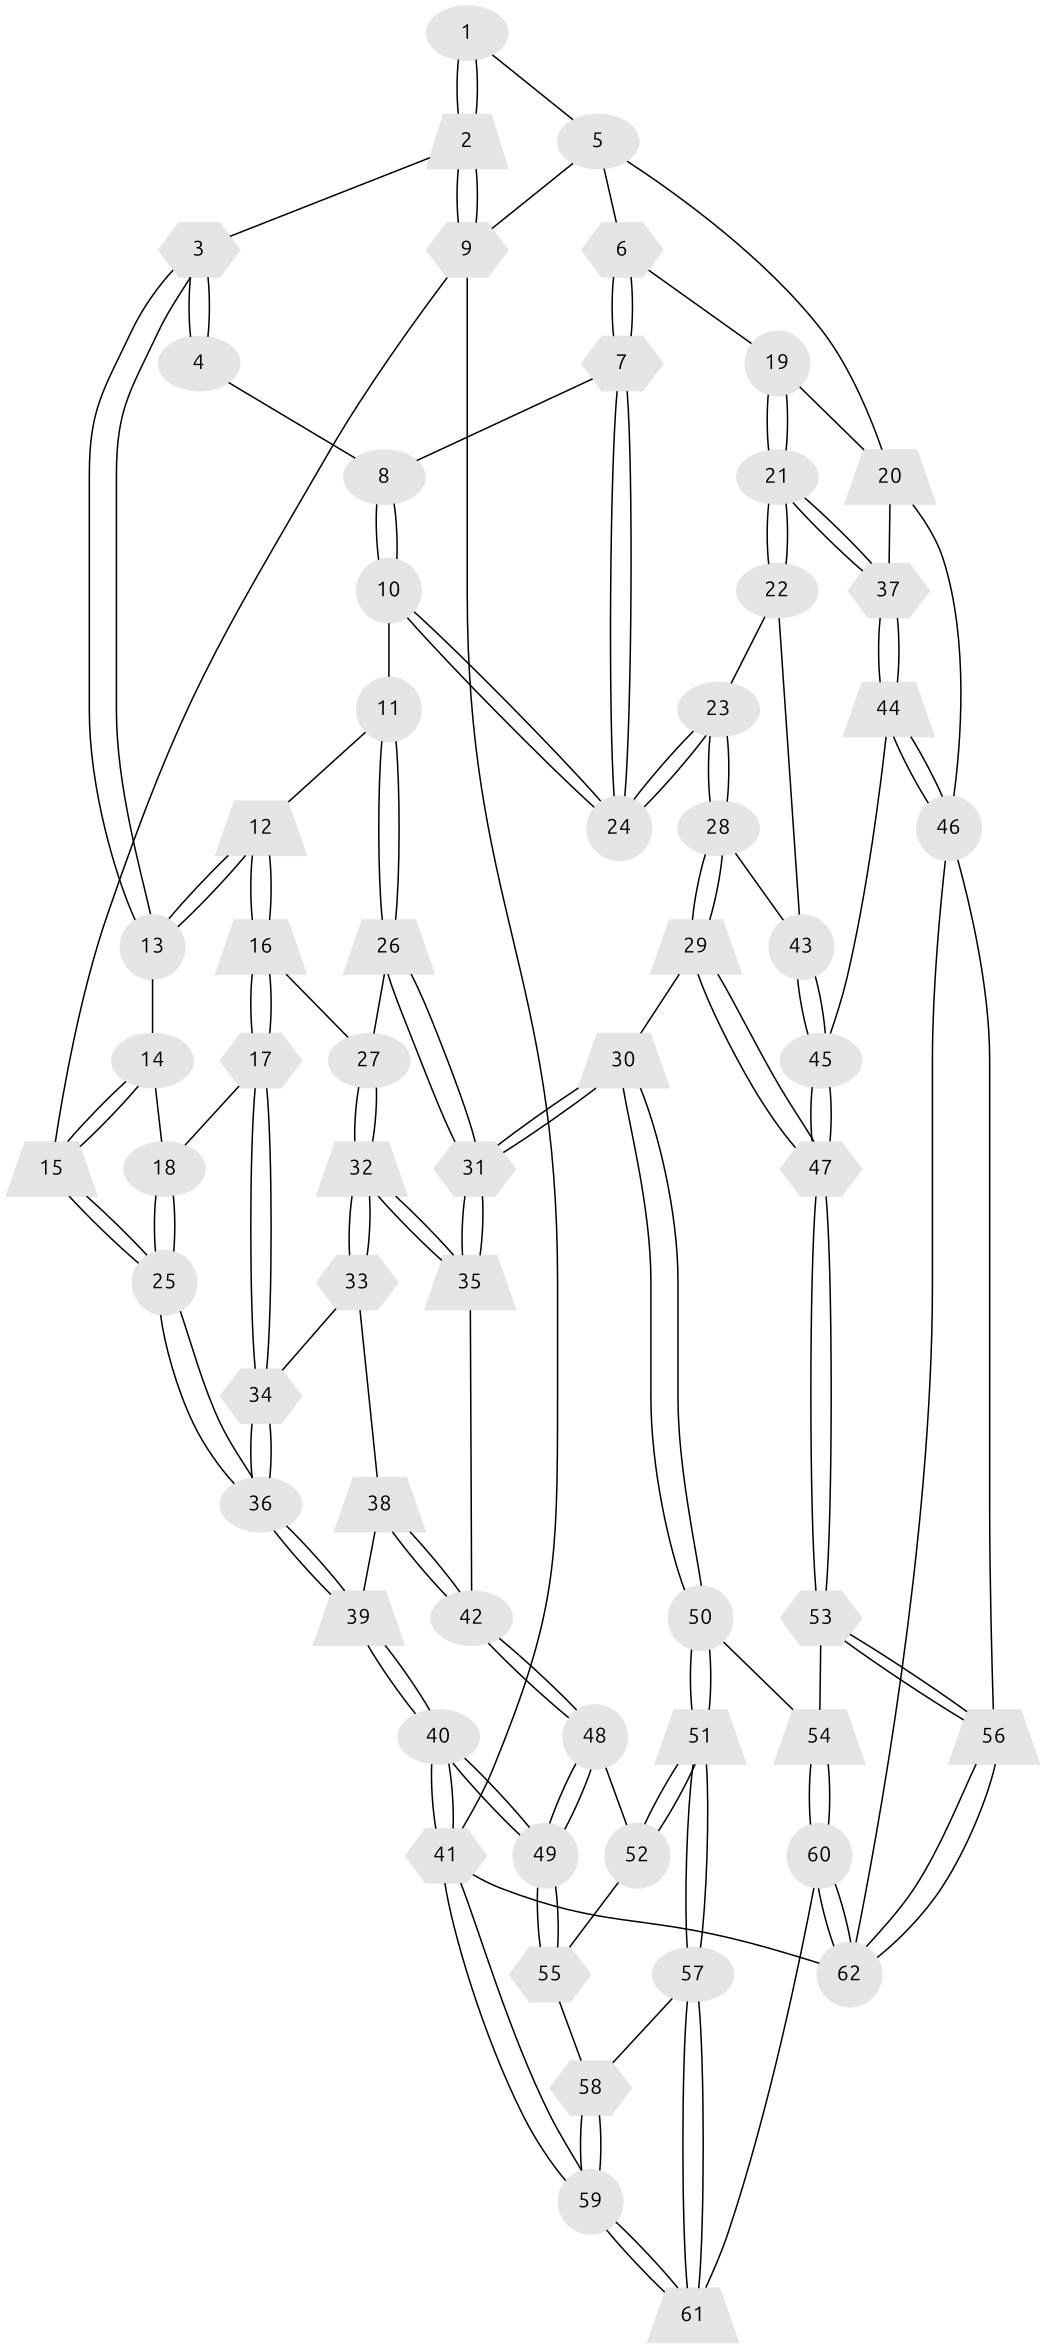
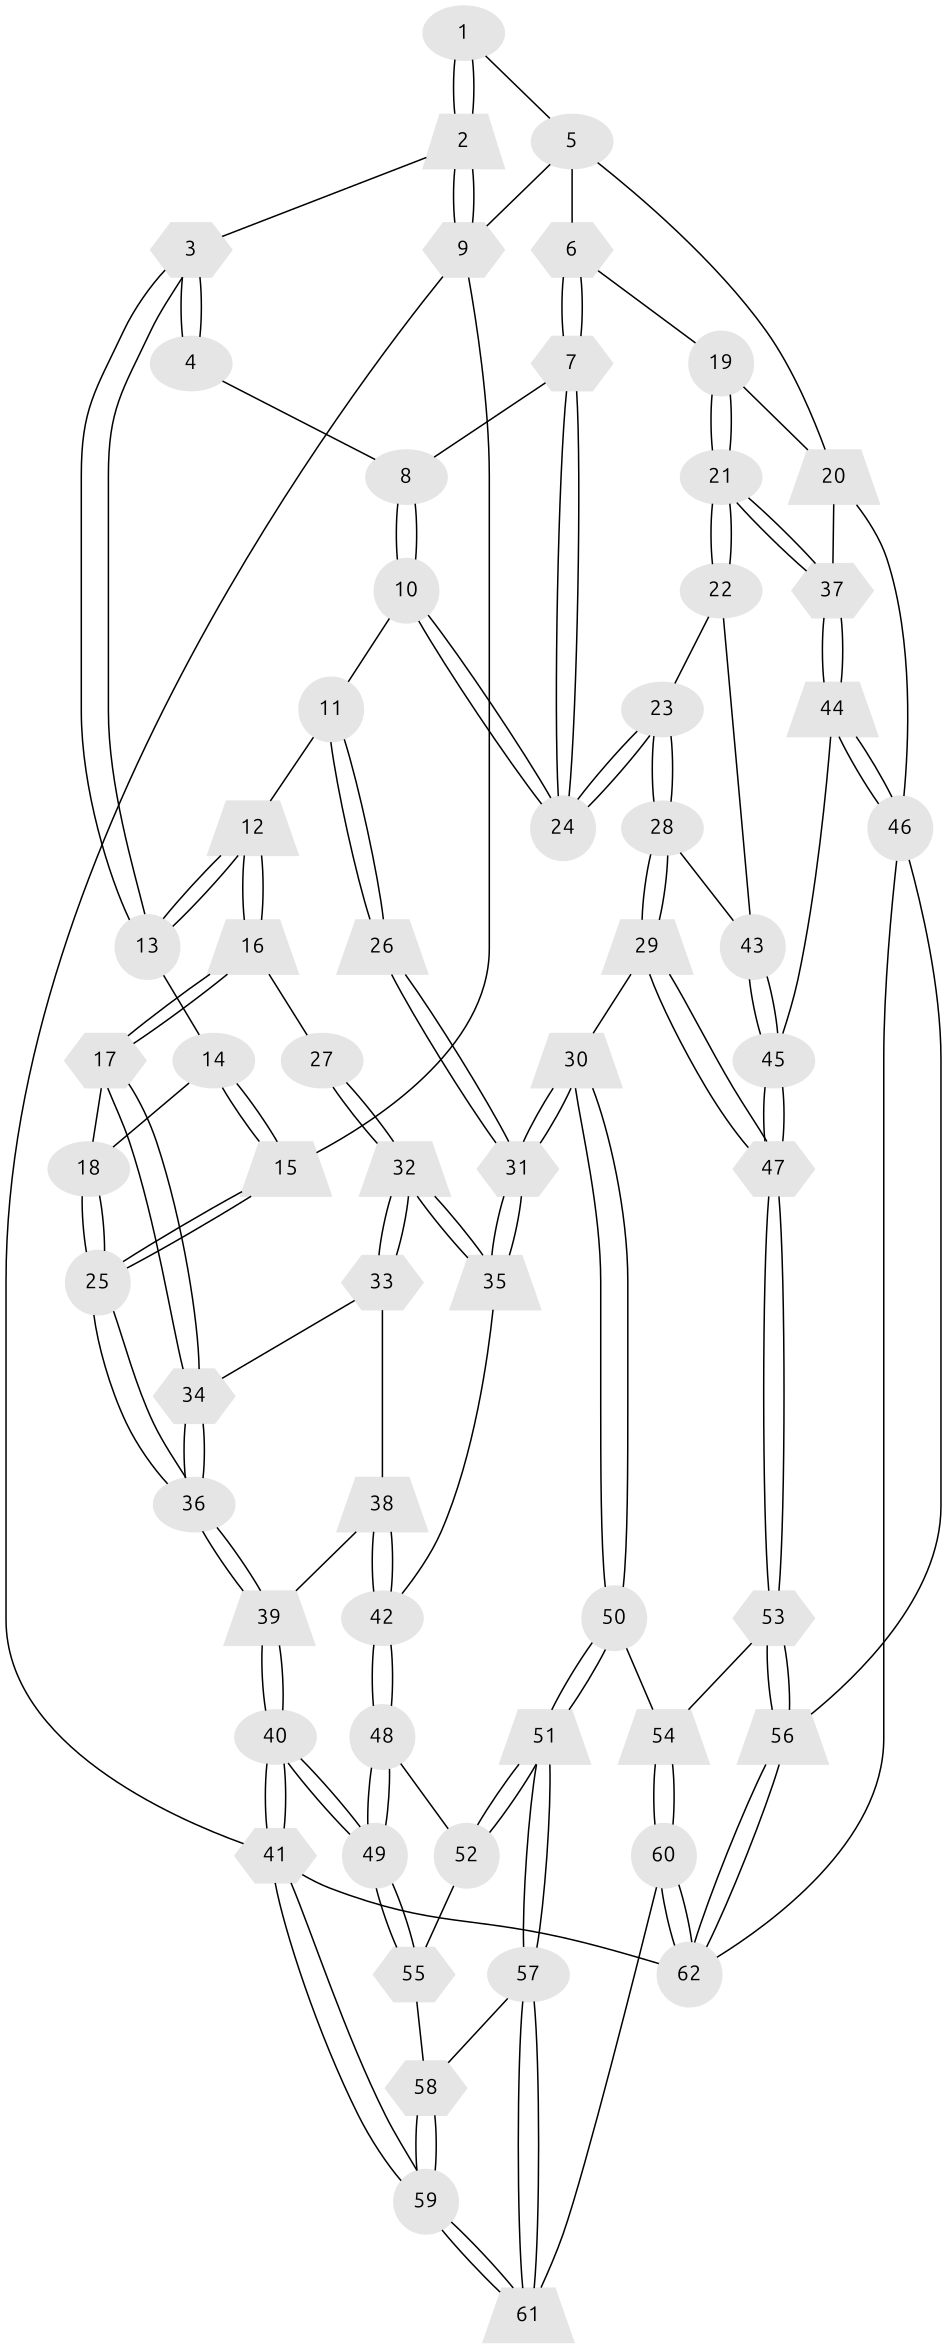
  graph {
    fontname=Ubuntu
    node [color=gray90 fontname=Ubuntu shape=trapezium style=filled]
    edge [fontname=Ubuntu]
    2
    1 [shape=ellipse]
    5 [shape=ellipse]
    3 [shape=hexagon]
    9 [shape=hexagon]
    6 [shape=hexagon]
    20
    4 [shape=ellipse]
    13 [shape=circle]
    15
    41 [shape=hexagon]
    8 [shape=ellipse]
    14 [shape=ellipse]
    10 [shape=circle]
    7 [shape=hexagon]
    19 [shape=circle]
    37 [shape=hexagon]
    46 [shape=circle]
    24 [shape=circle]
    21 [shape=ellipse]
    11 [shape=circle]
    25 [shape=circle]
    59 [shape=circle]
    62 [shape=circle]
    12
    26
    16
    27 [shape=ellipse]
    31 [shape=hexagon]
    17 [shape=hexagon]
    18 [shape=ellipse]
    36 [shape=ellipse]
    34 [shape=hexagon]
    32
    22 [shape=ellipse]
    44
    56
    23 [shape=ellipse]
    43 [shape=circle]
    28 [shape=ellipse]
    45 [shape=ellipse]
    29
    39
    35
    33 [shape=hexagon]
    30
    47 [shape=hexagon]
    50 [shape=circle]
    53 [shape=hexagon]
    51
    54
    42 [shape=ellipse]
    38
    48 [shape=circle]
    40 [shape=ellipse]
    49 [shape=circle]
    55 [shape=hexagon]
    61
    52 [shape=circle]
    58 [shape=hexagon]
    57 [shape=ellipse]
    60 [shape=circle]
    2 -- 3
    2 -- 9
    2 -- 9
    1 -- 2
    1 -- 2
    1 -- 5
    5 -- 9
    5 -- 6
    5 -- 20
    3 -- 4
    3 -- 4
    3 -- 13
    3 -- 13
    9 -- 15
    9 -- 41
    6 -- 7
    6 -- 7
    6 -- 19
    20 -- 37
    20 -- 46
    4 -- 8
    13 -- 14
    15 -- 25
    15 -- 25
    41 -- 59
    41 -- 59
    41 -- 62
    8 -- 10
    8 -- 10
    14 -- 15
    14 -- 15
    14 -- 18
    10 -- 24
    10 -- 24
    10 -- 11
    7 -- 8
    7 -- 24
    7 -- 24
    19 -- 20
    19 -- 21
    19 -- 21
    37 -- 44
    37 -- 44
    46 -- 62
    46 -- 56
    21 -- 37
    21 -- 37
    21 -- 22
    21 -- 22
    11 -- 12
    11 -- 26
    11 -- 26
    25 -- 36
    25 -- 36
    59 -- 61
    59 -- 61
    12 -- 13
    12 -- 13
    12 -- 16
    12 -- 16
-   26 -- 27
    26 -- 31
    26 -- 31
    16 -- 27
    16 -- 17
    16 -- 17
    27 -- 32
    27 -- 32
    31 -- 35
    31 -- 35
    17 -- 18
    17 -- 34
    17 -- 34
    18 -- 25
    18 -- 25
    36 -- 39
    36 -- 39
    34 -- 36
    34 -- 36
    32 -- 35
    32 -- 35
    32 -- 33
    32 -- 33
    22 -- 23
    22 -- 43
    44 -- 46
    44 -- 46
    44 -- 45
    56 -- 62
    56 -- 62
    23 -- 24
    23 -- 24
    23 -- 28
    23 -- 28
    43 -- 45
    43 -- 45
    28 -- 43
    28 -- 29
    28 -- 29
    45 -- 47
    45 -- 47
    29 -- 30
    29 -- 47
    29 -- 47
    39 -- 40
    39 -- 40
    35 -- 42
    33 -- 34
    33 -- 38
    30 -- 31
    30 -- 31
    30 -- 50
    30 -- 50
    47 -- 53
    47 -- 53
    50 -- 51
    50 -- 51
    50 -- 54
    53 -- 56
    53 -- 56
    53 -- 54
    51 -- 52
    51 -- 52
    51 -- 57
    51 -- 57
    54 -- 60
    54 -- 60
    42 -- 48
    42 -- 48
    38 -- 39
    38 -- 42
    38 -- 42
    48 -- 49
    48 -- 49
    48 -- 52
    40 -- 41
    40 -- 41
    40 -- 49
    40 -- 49
    49 -- 55
    49 -- 55
    55 -- 58
    52 -- 55
    58 -- 59
    58 -- 59
    57 -- 61
    57 -- 61
    57 -- 58
    60 -- 62
    60 -- 62
    60 -- 61
  }
